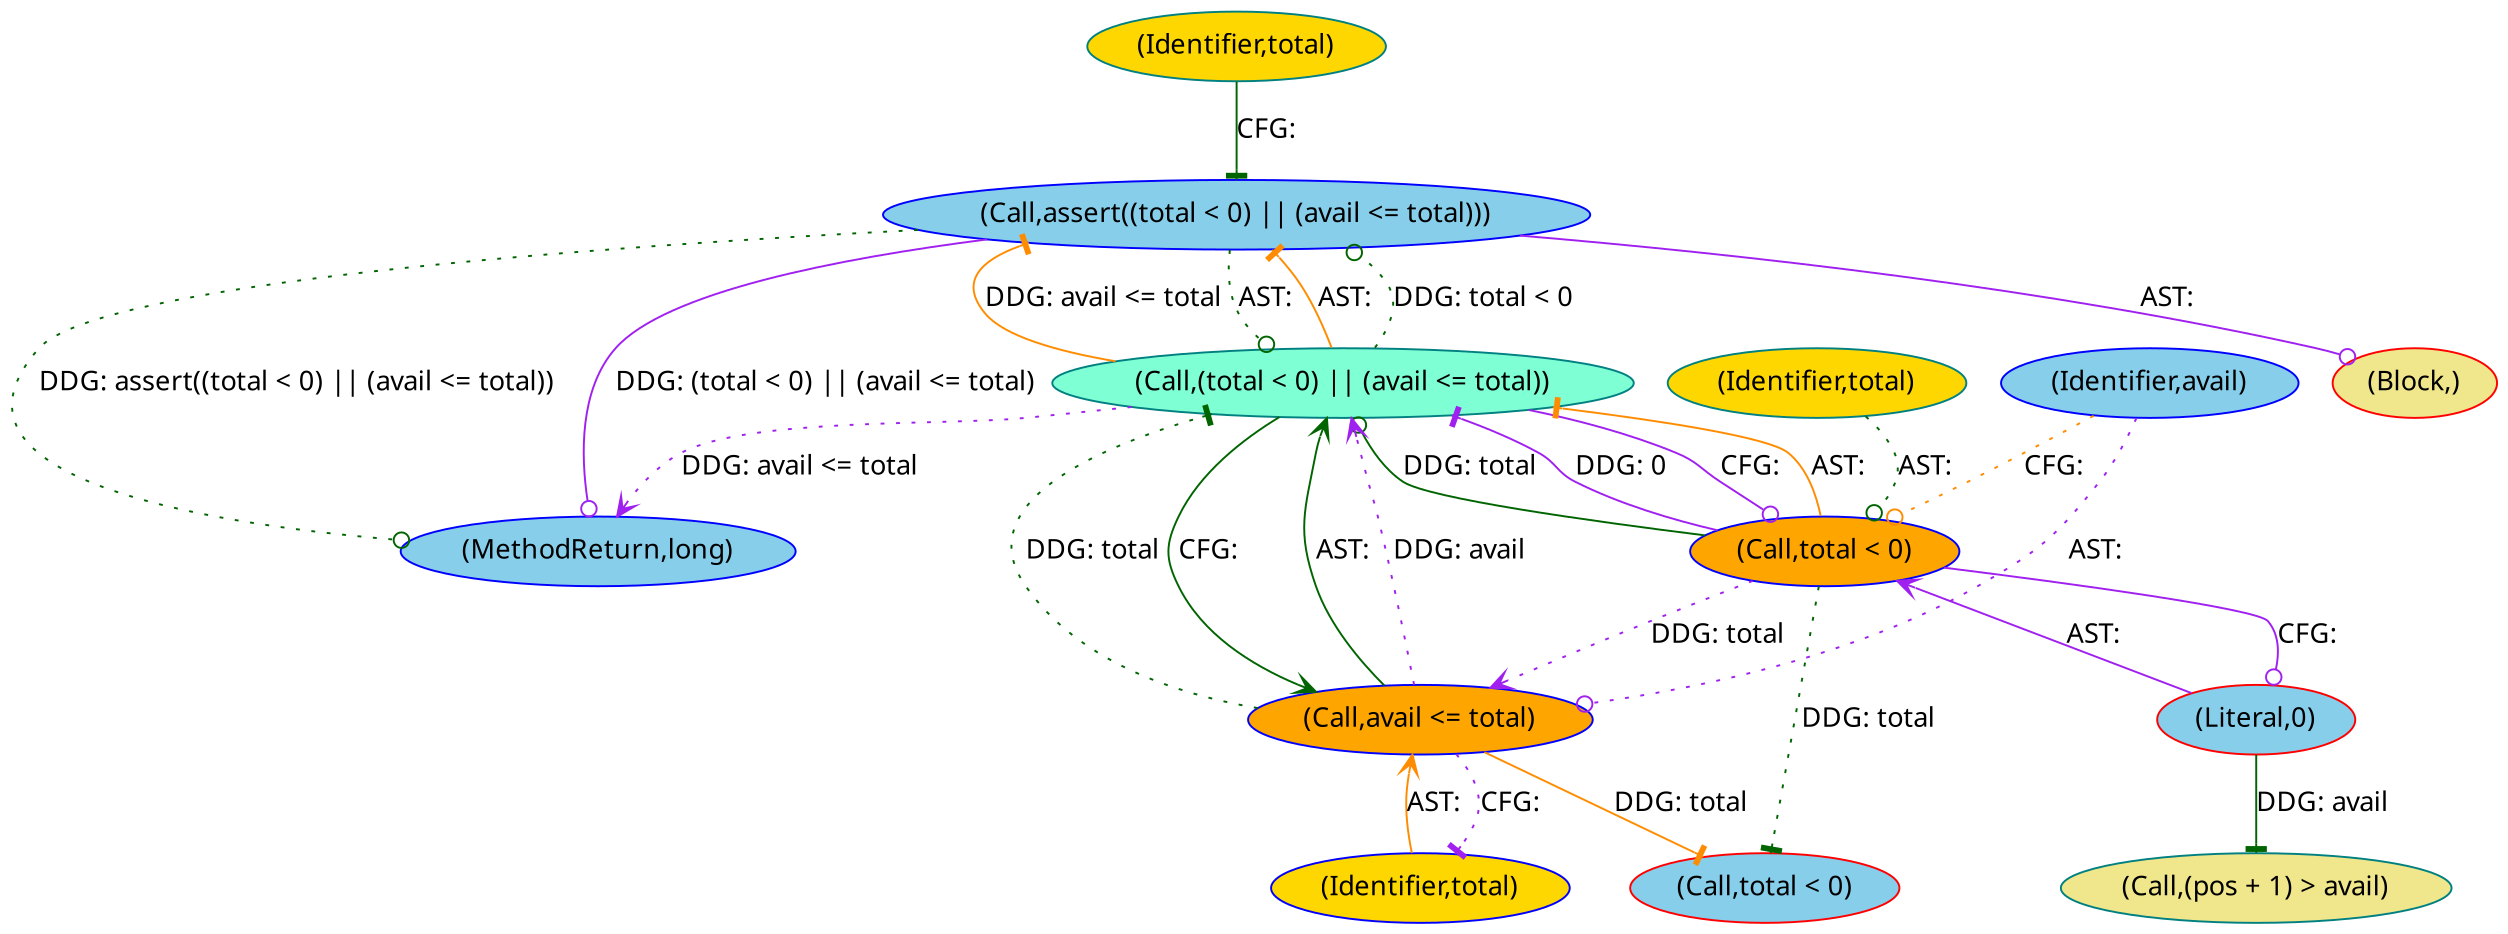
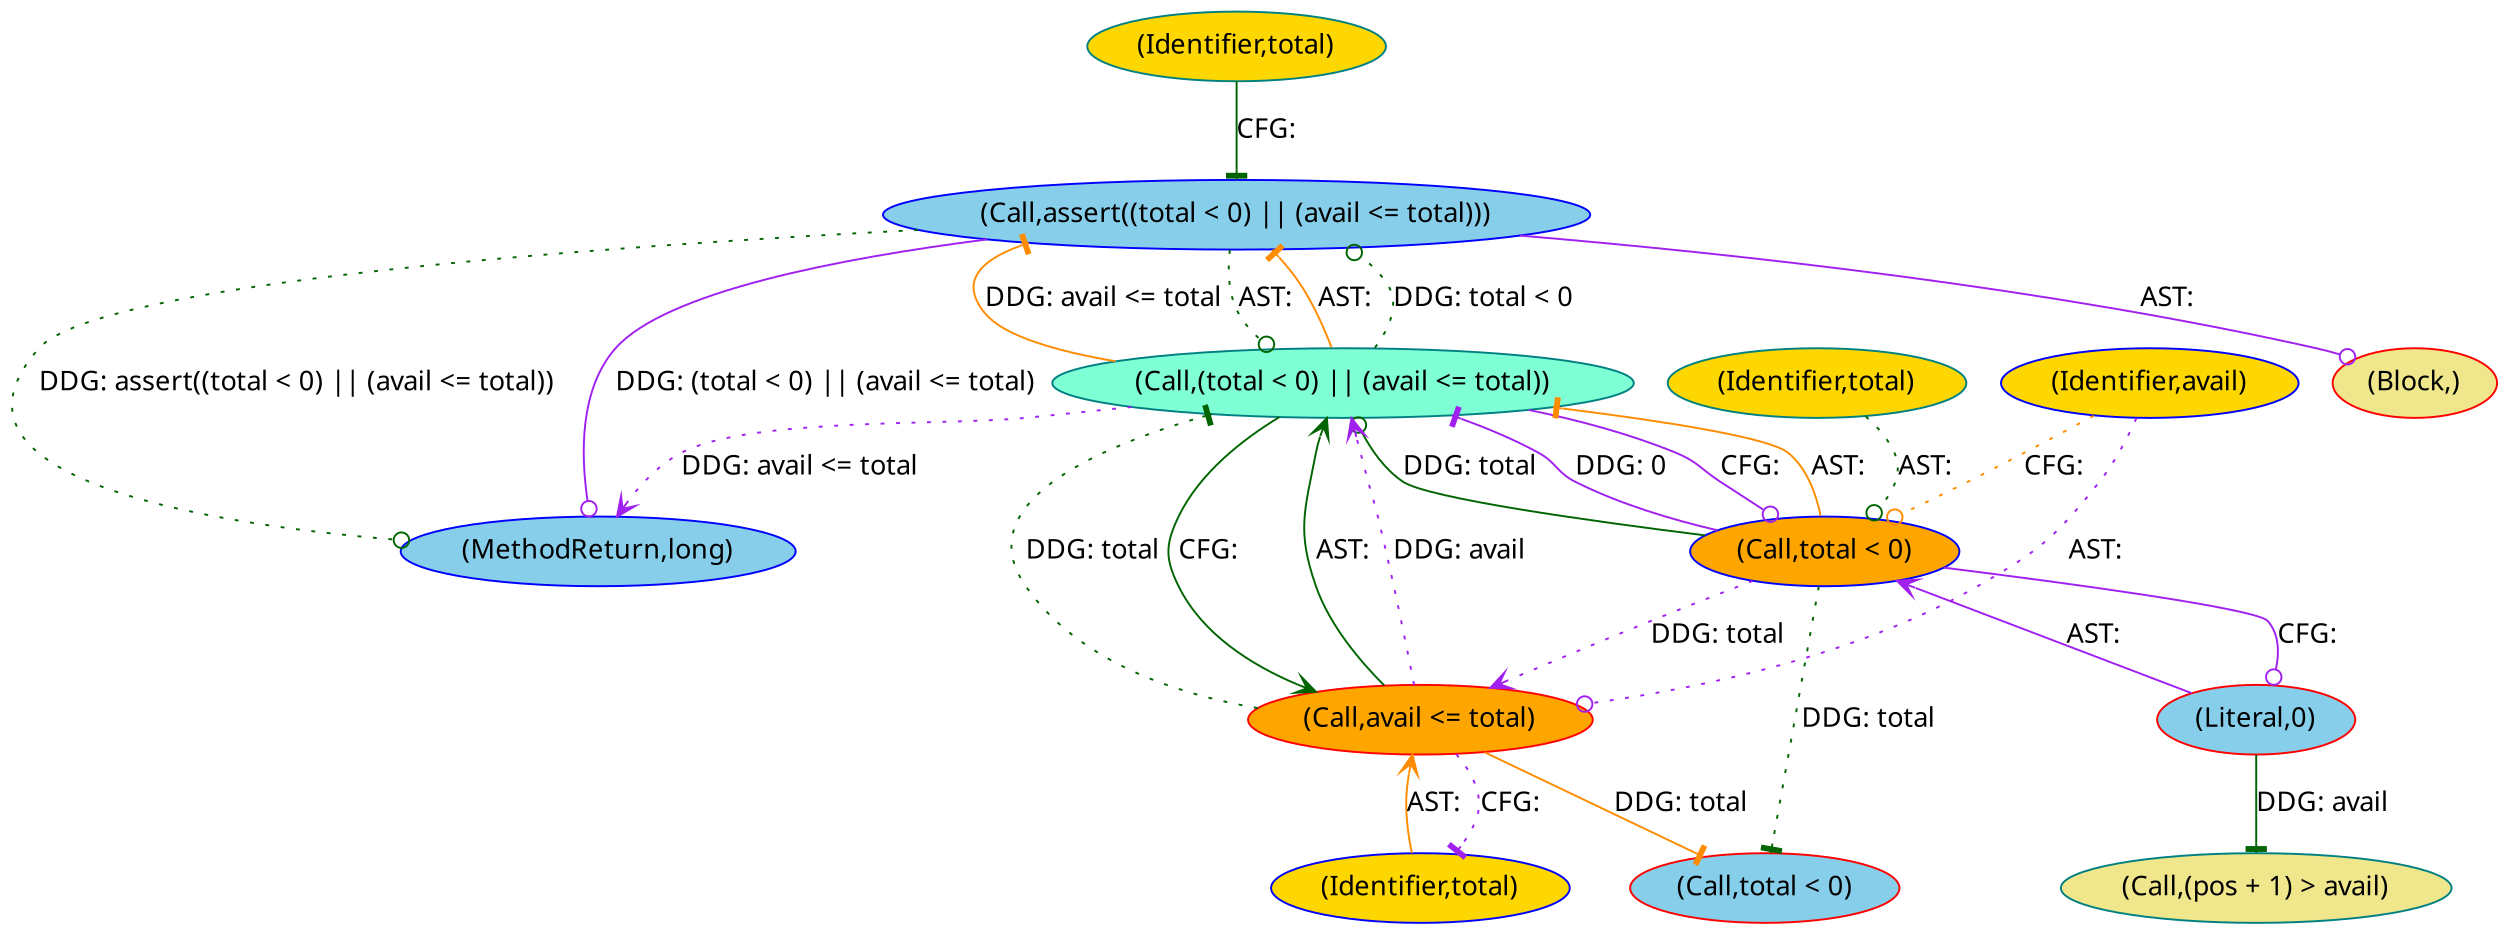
  digraph {
    fontname="Noto Sans"
    node [color=blue fillcolor=skyblue fontname="Noto Sans" style=filled]
    edge [arrowhead=odot color=darkgreen fontname="Noto Sans" style=solid]
    n1 [label="(Call,assert((total < 0) || (avail <= total)))"]
    n2 [color=teal fillcolor=aquamarine label="(Call,(total < 0) || (avail <= total))"]
    n3 [color=red fillcolor=khaki label="(Block,)"]
    n4 [label="(MethodReturn,long)"]
    n5 [fillcolor=orange label="(Call,total < 0)"]
-   n6 [fillcolor=orange label="(Call,avail <= total)"]
+   n6 [color=red fillcolor=orange label="(Call,avail <= total)"]
    n7 [color=red label="(Literal,0)"]
    n8 [color=red label="(Call,total < 0)"]
    n9 [fillcolor=gold label="(Identifier,total)"]
    n10 [color=teal fillcolor=khaki label="(Call,(pos + 1) > avail)"]
    n11 [color=teal fillcolor=gold label="(Identifier,total)"]
    n12 [color=teal fillcolor=gold label="(Identifier,total)"]
-   n13 [label="(Identifier,avail)"]
+   n13 [fillcolor=gold label="(Identifier,avail)"]
    n1 -> n2 [label="AST: " style=dotted]
    n1 -> n3 [color=purple label="AST: "]
    n1 -> n4 [label="DDG: assert((total < 0) || (avail <= total))" style=dotted]
    n1 -> n4 [color=purple label="DDG: (total < 0) || (avail <= total)"]
    n2 -> n1 [arrowhead=tee color=darkorange label="AST: "]
    n2 -> n1 [label="DDG: total < 0" style=dotted]
    n2 -> n1 [arrowhead=tee color=darkorange label="DDG: avail <= total"]
    n2 -> n4 [arrowhead=vee color=purple label="DDG: avail <= total" style=dotted]
    n2 -> n5 [color=purple label="CFG: "]
    n2 -> n6 [arrowhead=vee label="CFG: "]
    n5 -> n2 [arrowhead=tee color=darkorange label="AST: "]
    n5 -> n2 [label="DDG: total"]
    n5 -> n2 [arrowhead=tee color=purple label="DDG: 0"]
    n5 -> n6 [arrowhead=vee color=purple label="DDG: total" style=dotted]
    n5 -> n7 [color=purple label="CFG: "]
    n5 -> n8 [arrowhead=tee label="DDG: total" style=dotted]
    n6 -> n2 [arrowhead=vee label="AST: "]
    n6 -> n2 [arrowhead=vee color=purple label="DDG: avail" style=dotted]
    n6 -> n2 [arrowhead=tee label="DDG: total" style=dotted]
    n6 -> n8 [arrowhead=tee color=darkorange label="DDG: total"]
    n6 -> n9 [arrowhead=tee color=purple label="CFG: " style=dotted]
    n7 -> n5 [arrowhead=vee color=purple label="AST: "]
    n7 -> n10 [arrowhead=tee label="DDG: avail"]
    n9 -> n6 [arrowhead=vee color=darkorange label="AST: "]
    n11 -> n1 [arrowhead=tee label="CFG: "]
    n12 -> n5 [label="AST: " style=dotted]
    n13 -> n5 [color=darkorange label="CFG: " style=dotted]
    n13 -> n6 [color=purple label="AST: " style=dotted]
  }
